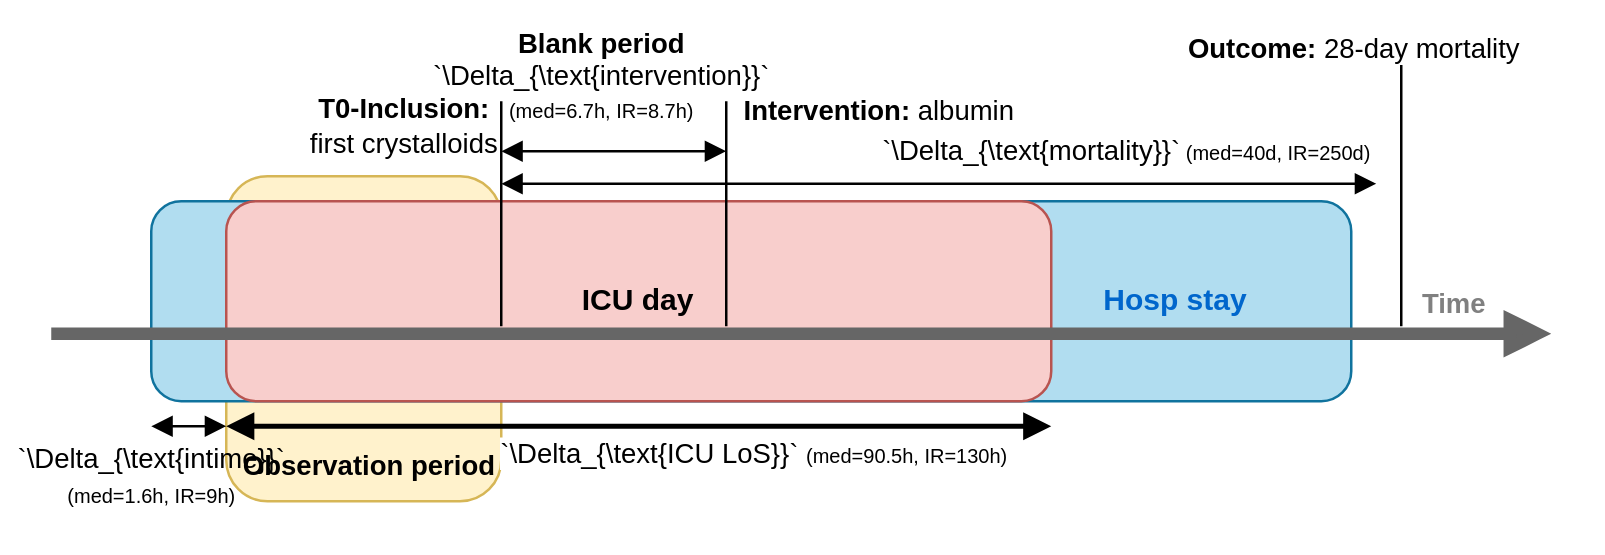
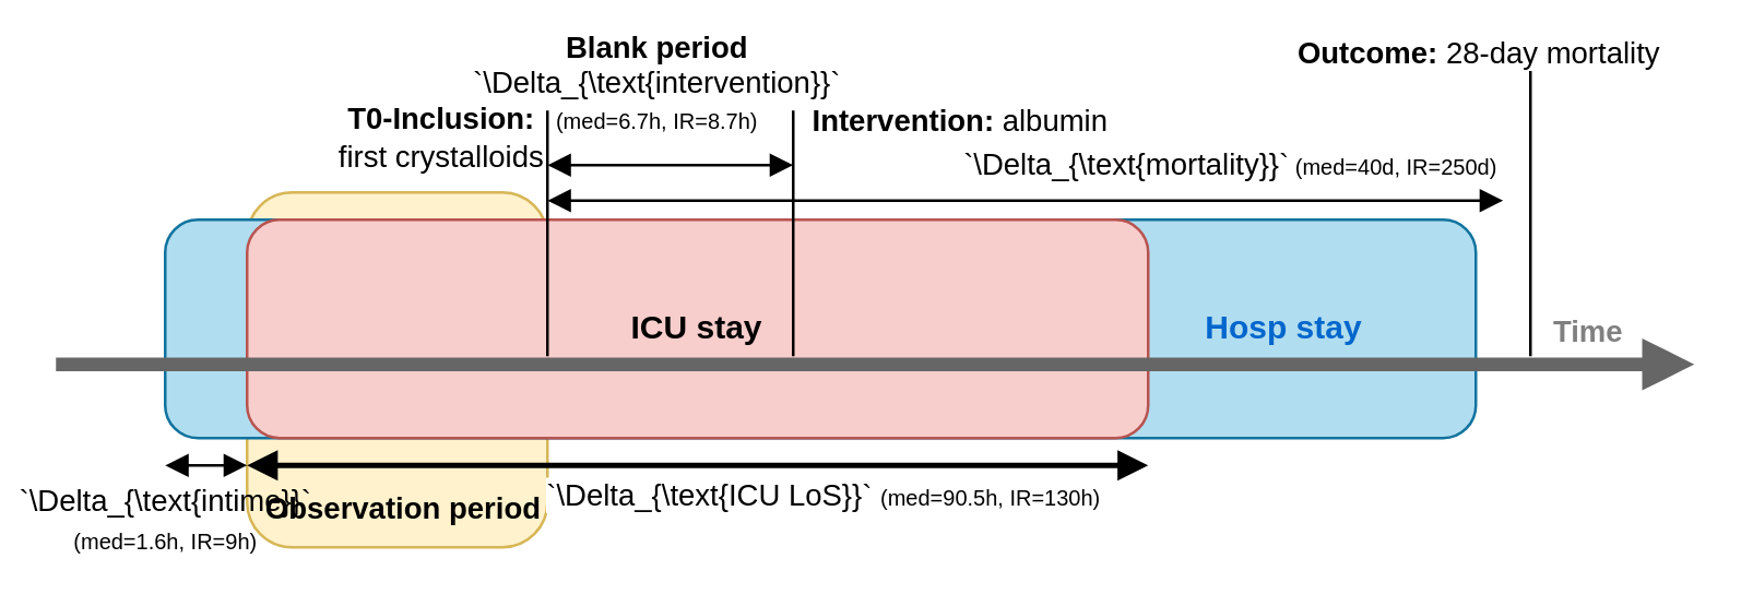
  <mxCell id="0" />
  <mxCell id="1" parent="0" />
  <mxCell id="2" value="&lt;div&gt;&lt;span style=&quot;background-color: rgb(255, 255, 255);&quot;&gt;&lt;b&gt;Blank period &lt;/b&gt;&lt;br&gt;`\Delta_{\text{intervention}}` &lt;font style=&quot;font-size: 8px&quot;&gt;&lt;br&gt;(med=6.7h, IR=8.7h)&lt;/font&gt;&lt;/span&gt;&lt;/div&gt;" style="endArrow=block;startArrow=block;html=1;strokeWidth=1;endFill=1;startFill=1;" parent="1" edge="1"><mxGeometry x="-0.111" y="30" width="50" height="50" relative="1" as="geometry"><mxPoint x="200" y="60" as="sourcePoint" /><mxPoint x="290" y="60" as="targetPoint" /><mxPoint as="offset" /></mxGeometry></mxCell>
  <mxCell id="3" value="&lt;div style=&quot;font-size: 11px;&quot;&gt;Observation period&lt;/div&gt;" style="rounded=1;whiteSpace=wrap;html=1;align=right;fillColor=#fff2cc;strokeColor=#d6b656;verticalAlign=bottom;spacingBottom=5;fontStyle=1;fontSize=11;" parent="1" vertex="1"><mxGeometry x="90" y="70" width="110" height="130" as="geometry" /></mxCell>
  <mxCell id="4" value="" style="group" parent="1" vertex="1" connectable="0"><mxGeometry x="60" y="80" width="480" height="80" as="geometry" /></mxCell>
  <mxCell id="5" value="" style="rounded=1;whiteSpace=wrap;html=1;fillColor=#b1ddf0;strokeColor=#10739e;labelPosition=center;verticalLabelPosition=middle;align=right;verticalAlign=middle;" parent="4" vertex="1"><mxGeometry width="480" height="80" as="geometry" /></mxCell>
  <mxCell id="6" value="Hosp stay" style="text;html=1;strokeColor=none;fillColor=none;align=center;verticalAlign=middle;whiteSpace=wrap;rounded=0;fontColor=#0066CC;fontStyle=1" parent="4" vertex="1"><mxGeometry x="375" y="30" width="70" height="20" as="geometry" /></mxCell>
- <mxCell id="7" value="ICU day" style="rounded=1;whiteSpace=wrap;html=1;fillColor=#f8cecc;strokeColor=#b85450;fontStyle=1" parent="1" vertex="1"><mxGeometry x="90" y="80" width="330" height="80" as="geometry" /></mxCell>
+ <mxCell id="7" value="ICU stay" style="rounded=1;whiteSpace=wrap;html=1;fillColor=#f8cecc;strokeColor=#b85450;fontStyle=1" parent="1" vertex="1"><mxGeometry x="90" y="80" width="330" height="80" as="geometry" /></mxCell>
  <mxCell id="8" value="" style="endArrow=block;html=1;endFill=1;strokeWidth=5;fillColor=#f5f5f5;strokeColor=#666666;startArrow=none;" parent="1" edge="1"><mxGeometry width="50" height="50" relative="1" as="geometry"><mxPoint x="20" y="133" as="sourcePoint" /><mxPoint x="620" y="133" as="targetPoint" /></mxGeometry></mxCell>
  <mxCell id="9" value="Time" style="edgeLabel;html=1;align=center;verticalAlign=middle;resizable=0;points=[];fontStyle=1;fontColor=#808080;" parent="8" vertex="1" connectable="0"><mxGeometry x="0.92" y="-8" relative="1" as="geometry"><mxPoint x="-16" y="-21" as="offset" /></mxGeometry></mxCell>
  <mxCell id="10" value="" style="endArrow=block;startArrow=block;html=1;strokeWidth=2;endFill=1;startFill=1;" parent="1" edge="1"><mxGeometry width="50" height="50" relative="1" as="geometry"><mxPoint x="90" y="170" as="sourcePoint" /><mxPoint x="420" y="170" as="targetPoint" /></mxGeometry></mxCell>
  <mxCell id="11" value="&lt;div&gt;`\Delta_{\text{ICU LoS}}` &lt;font style=&quot;font-size: 8px&quot;&gt;(med=90.5h, IR=130h)&lt;/font&gt;&lt;/div&gt;" style="edgeLabel;html=1;align=center;verticalAlign=middle;resizable=0;points=[];labelBackgroundColor=#FFFFFF;" parent="10" vertex="1" connectable="0"><mxGeometry x="-0.389" y="-5" relative="1" as="geometry"><mxPoint x="109" y="5" as="offset" /></mxGeometry></mxCell>
  <mxCell id="12" value="" style="endArrow=none;html=1;strokeWidth=1;" parent="1" edge="1"><mxGeometry width="50" height="50" relative="1" as="geometry"><mxPoint x="200" y="130" as="sourcePoint" /><mxPoint x="200" y="40" as="targetPoint" /></mxGeometry></mxCell>
  <mxCell id="13" value="&lt;b&gt;T0-&lt;/b&gt;&lt;b&gt;Inclusion:&lt;/b&gt; &lt;br&gt;&lt;div&gt;first crystalloids&lt;br&gt;&lt;/div&gt;" style="edgeLabel;html=1;align=center;verticalAlign=middle;resizable=0;points=[];" parent="12" vertex="1" connectable="0"><mxGeometry x="0.391" relative="1" as="geometry"><mxPoint x="-40" y="-18" as="offset" /></mxGeometry></mxCell>
  <mxCell id="14" value="&lt;div&gt;`\Delta_{\text{intime}}` &lt;br&gt;&lt;font style=&quot;font-size: 8px&quot;&gt;(med=1.6h, IR=9h)&lt;/font&gt;&lt;/div&gt;" style="endArrow=block;startArrow=block;html=1;strokeWidth=1;endFill=1;startFill=1;labelBackgroundColor=none;" parent="1" edge="1"><mxGeometry x="-1" y="-20" width="50" height="50" relative="1" as="geometry"><mxPoint x="60" y="170" as="sourcePoint" /><mxPoint x="90" y="170" as="targetPoint" /><mxPoint as="offset" /></mxGeometry></mxCell>
  <mxCell id="15" value="&lt;div&gt;`\Delta_{\text{mortality}}`&lt;font style=&quot;font-size: 8px&quot;&gt; (med=40d, IR=250d)&lt;/font&gt;&lt;/div&gt;" style="endArrow=block;startArrow=block;html=1;strokeWidth=1;endFill=1;startFill=1;" parent="1" edge="1"><mxGeometry x="0.429" y="13" width="50" height="50" relative="1" as="geometry"><mxPoint x="200" y="73" as="sourcePoint" /><mxPoint x="550" y="73" as="targetPoint" /><mxPoint as="offset" /><Array as="points"><mxPoint x="260" y="73" /></Array></mxGeometry></mxCell>
  <mxCell id="16" value="" style="endArrow=none;html=1;strokeWidth=1;" parent="1" edge="1"><mxGeometry width="50" height="50" relative="1" as="geometry"><mxPoint x="560" y="130" as="sourcePoint" /><mxPoint x="560" y="20" as="targetPoint" /></mxGeometry></mxCell>
  <mxCell id="17" value="&lt;b&gt;Outcome:&lt;/b&gt; 28-day mortality " style="edgeLabel;html=1;align=center;verticalAlign=middle;resizable=0;points=[];" parent="16" vertex="1" connectable="0"><mxGeometry x="0.391" relative="1" as="geometry"><mxPoint x="-20" y="-35" as="offset" /></mxGeometry></mxCell>
  <mxCell id="18" value="" style="endArrow=none;html=1;strokeWidth=1;" parent="1" edge="1"><mxGeometry width="50" height="50" relative="1" as="geometry"><mxPoint x="290" y="130" as="sourcePoint" /><mxPoint x="290" y="40" as="targetPoint" /></mxGeometry></mxCell>
  <mxCell id="19" value="&lt;div&gt;&lt;b&gt;Intervention:&lt;/b&gt; albumin&lt;/div&gt;" style="edgeLabel;html=1;align=center;verticalAlign=middle;resizable=0;points=[];" parent="18" vertex="1" connectable="0"><mxGeometry x="0.391" relative="1" as="geometry"><mxPoint x="60" y="-24" as="offset" /></mxGeometry></mxCell>
